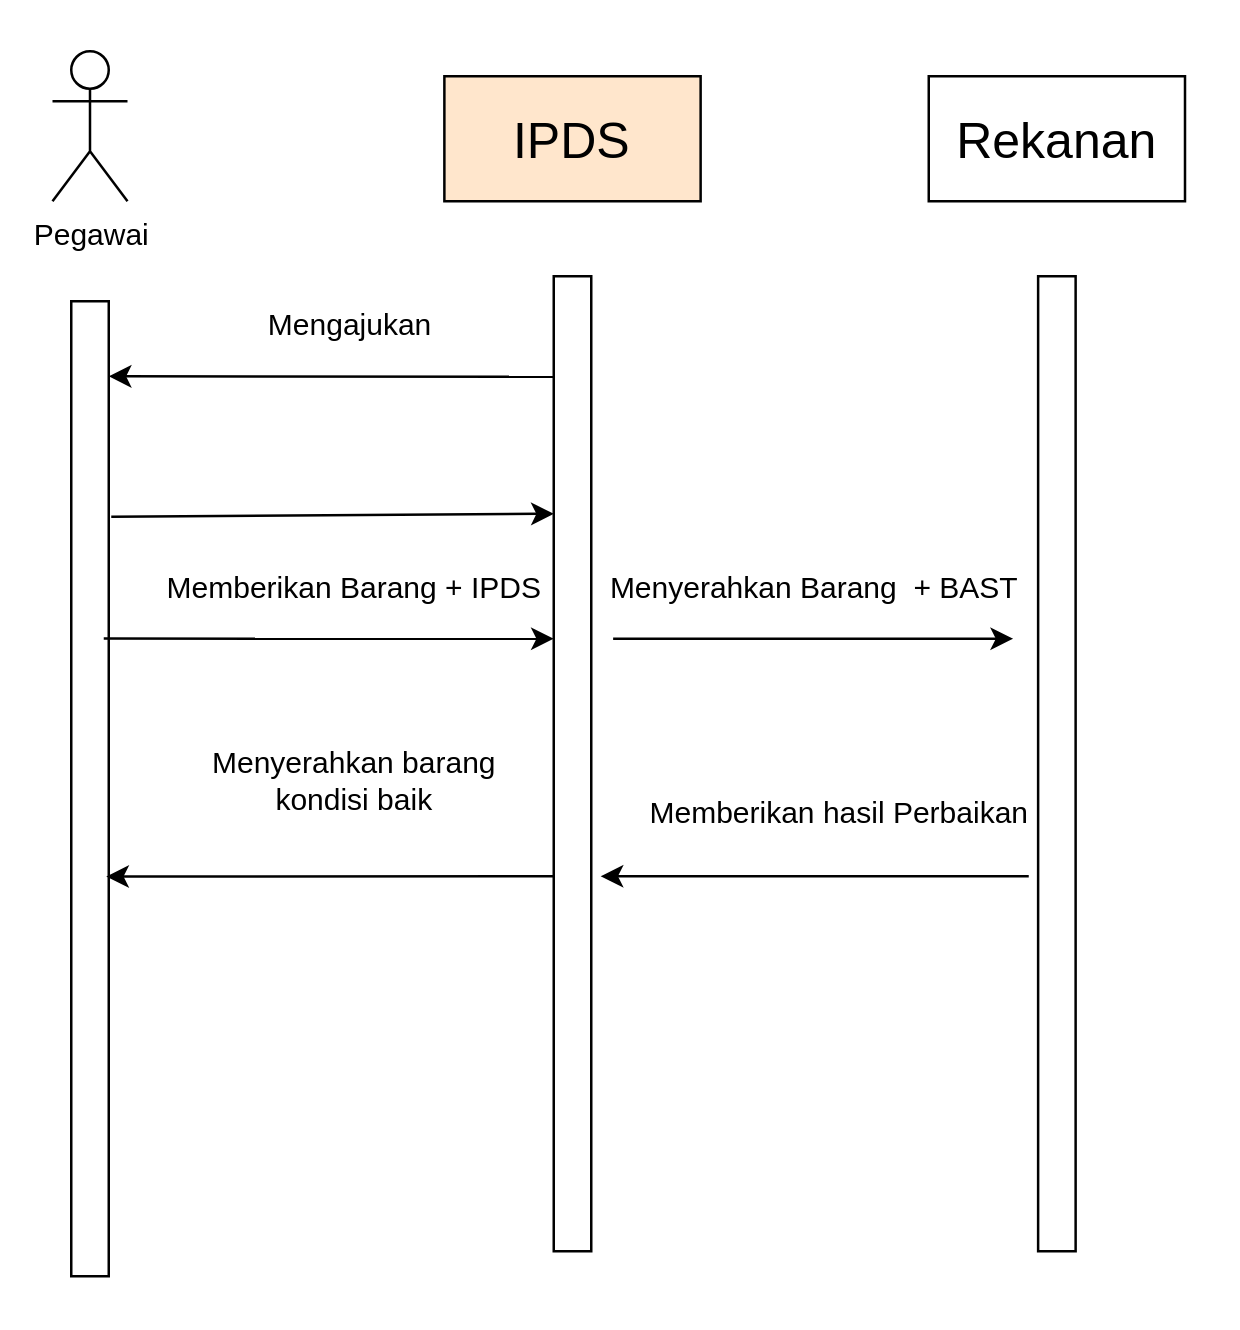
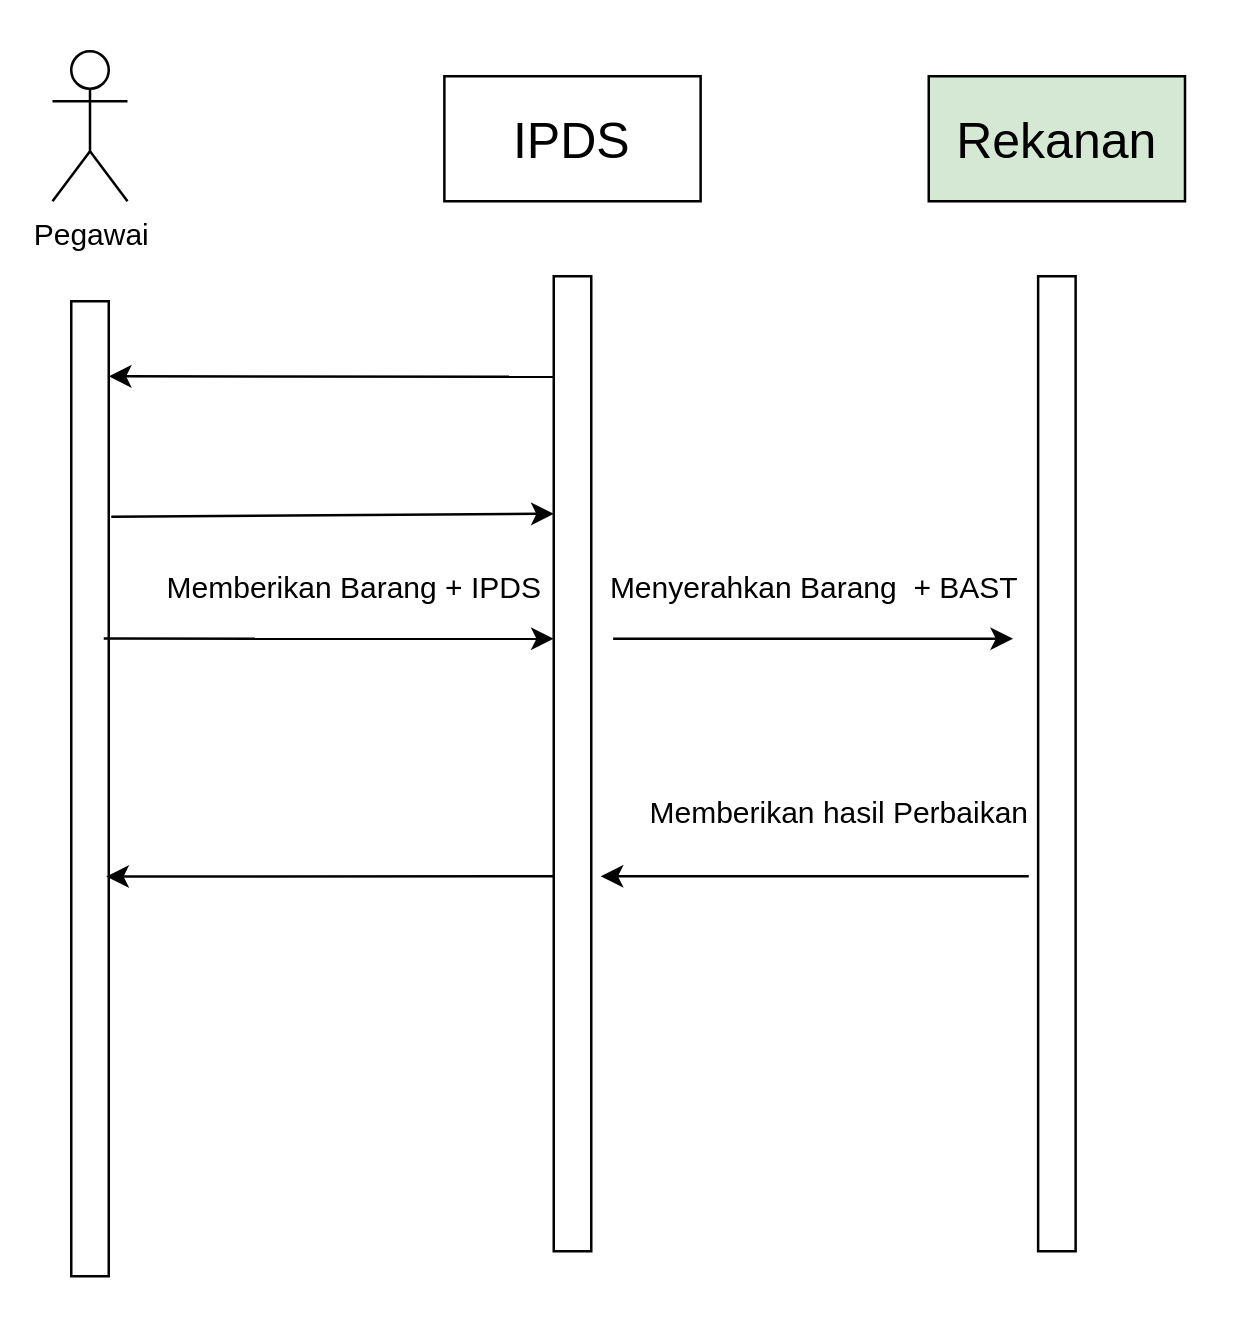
  <mxCell id="0" />
  <mxCell id="1" parent="0" />
  <mxCell id="2" value="Pegawai" style="shape=umlActor;verticalLabelPosition=bottom;verticalAlign=top;html=1;outlineConnect=0;" vertex="1" parent="1"><mxGeometry x="20.5" y="20" width="30" height="60" as="geometry" /></mxCell>
  <mxCell id="3" value="" style="rounded=0;whiteSpace=wrap;html=1;" vertex="1" parent="1"><mxGeometry x="221" y="110" width="15" height="390" as="geometry" /></mxCell>
  <mxCell id="4" value="" style="rounded=0;whiteSpace=wrap;html=1;" vertex="1" parent="1"><mxGeometry x="28" y="120" width="15" height="390" as="geometry" /></mxCell>
- <mxCell id="5" value="&lt;font style=&quot;font-size: 20px;&quot;&gt;IPDS&lt;/font&gt;" style="rounded=0;whiteSpace=wrap;html=1;fillColor=#ffe6cc;" vertex="1" parent="1"><mxGeometry x="177.25" y="30" width="102.5" height="50" as="geometry" /></mxCell>
+ <mxCell id="5" value="&lt;font style=&quot;font-size: 20px;&quot;&gt;IPDS&lt;/font&gt;" style="rounded=0;whiteSpace=wrap;html=1;" vertex="1" parent="1"><mxGeometry x="177.25" y="30" width="102.5" height="50" as="geometry" /></mxCell>
  <mxCell id="6" value="" style="rounded=0;whiteSpace=wrap;html=1;" vertex="1" parent="1"><mxGeometry x="414.75" y="110" width="15" height="390" as="geometry" /></mxCell>
- <mxCell id="7" value="&lt;font style=&quot;font-size: 20px;&quot;&gt;Rekanan&lt;/font&gt;" style="rounded=0;whiteSpace=wrap;html=1;" vertex="1" parent="1"><mxGeometry x="371" y="30" width="102.5" height="50" as="geometry" /></mxCell>
+ <mxCell id="7" value="&lt;font style=&quot;font-size: 20px;&quot;&gt;Rekanan&lt;/font&gt;" style="rounded=0;whiteSpace=wrap;html=1;fillColor=#d5e8d4;" vertex="1" parent="1"><mxGeometry x="371" y="30" width="102.5" height="50" as="geometry" /></mxCell>
  <mxCell id="8" value="" style="endArrow=none;html=1;rounded=0;entryX=0;entryY=0.103;entryDx=0;entryDy=0;entryPerimeter=0;exitX=1;exitY=0.077;exitDx=0;exitDy=0;exitPerimeter=0;startArrow=classic;startFill=1;endFill=0;" edge="1" parent="1" source="4" target="3"><mxGeometry width="50" height="50" relative="1" as="geometry"><mxPoint x="71" y="150" as="sourcePoint" /><mxPoint x="181" y="120" as="targetPoint" /></mxGeometry></mxCell>
- <mxCell id="9" value="Mengajukan&amp;nbsp;" style="text;html=1;align=center;verticalAlign=middle;resizable=0;points=[];autosize=1;strokeColor=none;fillColor=none;" vertex="1" parent="1"><mxGeometry x="96" y="115" width="90" height="30" as="geometry" /></mxCell>
  <mxCell id="10" value="" style="endArrow=classic;html=1;rounded=0;entryX=0;entryY=0.103;entryDx=0;entryDy=0;entryPerimeter=0;exitX=1.067;exitY=0.221;exitDx=0;exitDy=0;exitPerimeter=0;" edge="1" parent="1" source="4"><mxGeometry width="50" height="50" relative="1" as="geometry"><mxPoint x="61" y="205" as="sourcePoint" /><mxPoint x="221" y="205" as="targetPoint" /></mxGeometry></mxCell>
  <mxCell id="11" value="" style="endArrow=classic;html=1;rounded=0;entryX=0;entryY=0.103;entryDx=0;entryDy=0;entryPerimeter=0;exitX=0.867;exitY=0.346;exitDx=0;exitDy=0;exitPerimeter=0;" edge="1" parent="1" source="4"><mxGeometry width="50" height="50" relative="1" as="geometry"><mxPoint x="61" y="255" as="sourcePoint" /><mxPoint x="221" y="255" as="targetPoint" /></mxGeometry></mxCell>
  <mxCell id="12" value="Memberikan Barang + IPDS" style="text;html=1;align=center;verticalAlign=middle;resizable=0;points=[];autosize=1;strokeColor=none;fillColor=none;" vertex="1" parent="1"><mxGeometry x="51" y="220" width="180" height="30" as="geometry" /></mxCell>
  <mxCell id="13" value="" style="endArrow=classic;html=1;rounded=0;entryX=0;entryY=0.103;entryDx=0;entryDy=0;entryPerimeter=0;exitX=1;exitY=0.077;exitDx=0;exitDy=0;exitPerimeter=0;" edge="1" parent="1"><mxGeometry width="50" height="50" relative="1" as="geometry"><mxPoint x="244.75" y="255" as="sourcePoint" /><mxPoint x="404.75" y="255" as="targetPoint" /></mxGeometry></mxCell>
  <mxCell id="14" value="Menyerahkan Barang&amp;nbsp; + BAST" style="text;html=1;align=center;verticalAlign=middle;resizable=0;points=[];autosize=1;strokeColor=none;fillColor=none;" vertex="1" parent="1"><mxGeometry x="229.75" y="220" width="190" height="30" as="geometry" /></mxCell>
  <mxCell id="15" value="" style="endArrow=none;html=1;rounded=0;exitX=1;exitY=0.077;exitDx=0;exitDy=0;exitPerimeter=0;startArrow=classic;startFill=1;endFill=0;" edge="1" parent="1"><mxGeometry width="50" height="50" relative="1" as="geometry"><mxPoint x="239.75" y="350" as="sourcePoint" /><mxPoint x="411" y="350" as="targetPoint" /></mxGeometry></mxCell>
  <mxCell id="16" value="Memberikan hasil Perbaikan" style="text;html=1;align=center;verticalAlign=middle;resizable=0;points=[];autosize=1;strokeColor=none;fillColor=none;" vertex="1" parent="1"><mxGeometry x="249.75" y="310" width="170" height="30" as="geometry" /></mxCell>
  <mxCell id="17" value="" style="endArrow=none;html=1;rounded=0;startArrow=classic;startFill=1;endFill=0;exitX=0.933;exitY=0.59;exitDx=0;exitDy=0;exitPerimeter=0;" edge="1" parent="1" source="4"><mxGeometry width="50" height="50" relative="1" as="geometry"><mxPoint x="51" y="350" as="sourcePoint" /><mxPoint x="221" y="350" as="targetPoint" /></mxGeometry></mxCell>
- <mxCell id="18" value="Menyerahkan barang &lt;br&gt;kondisi baik" style="text;html=1;align=center;verticalAlign=middle;resizable=0;points=[];autosize=1;strokeColor=none;fillColor=none;" vertex="1" parent="1"><mxGeometry x="71" y="292" width="140" height="40" as="geometry" /></mxCell>
